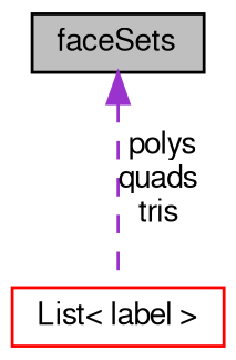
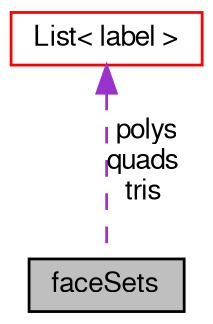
  digraph {
    node [fontname=FreeSans fontsize=10 shape=record]
    n1 [color=black fillcolor=grey75 fontcolor=black height=0.2 label=faceSets style=filled width=0.4]
    n2 [color=red height=0.2 label="List\< label \>" width=0.4]
-   n1 -> n2 [color=darkorchid3 dir=back fontname=FreeSans fontsize=10 label=" polys\nquads\ntris" labelfontname=FreeSans labelfontsize=10 style=dashed]
+   n2 -> n1 [color=darkorchid3 dir=back fontname=FreeSans fontsize=10 label=" polys\nquads\ntris" labelfontname=FreeSans labelfontsize=10 style=dashed]
  }
